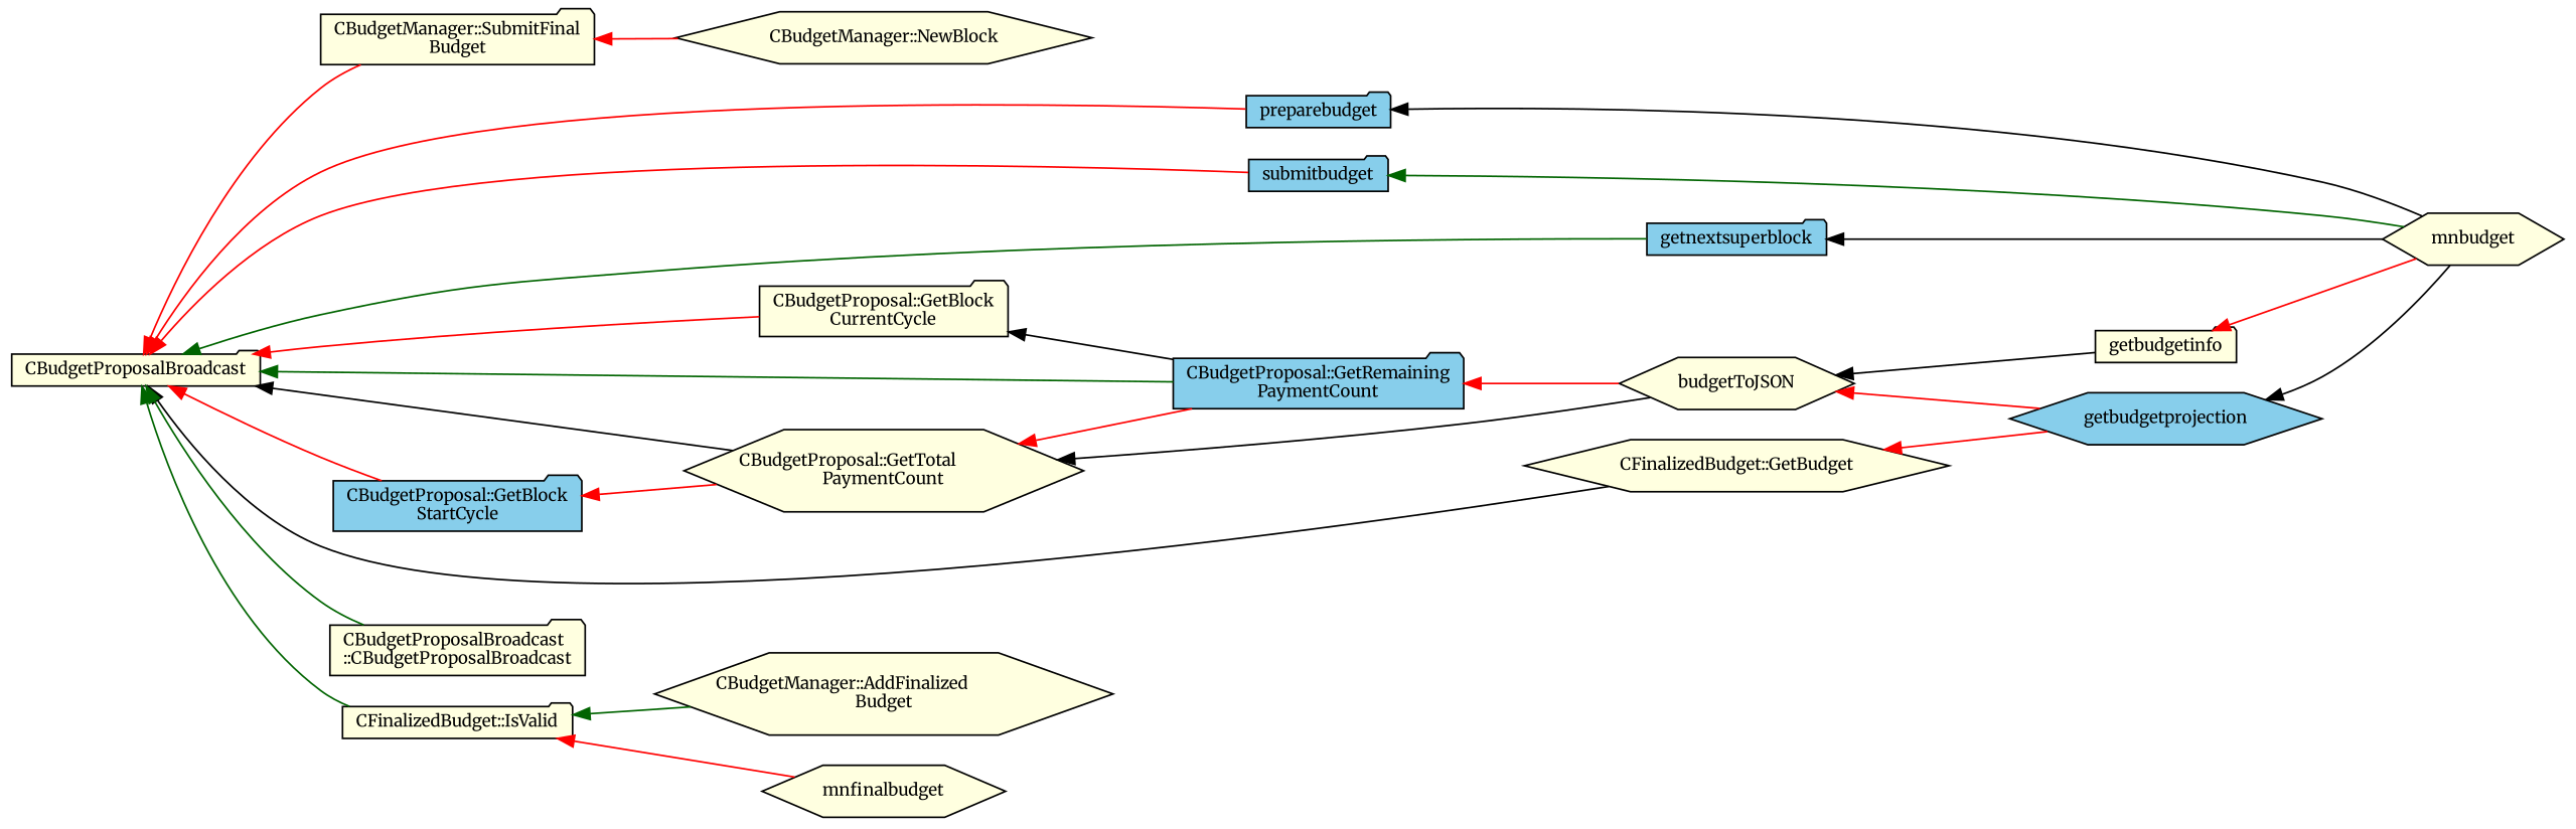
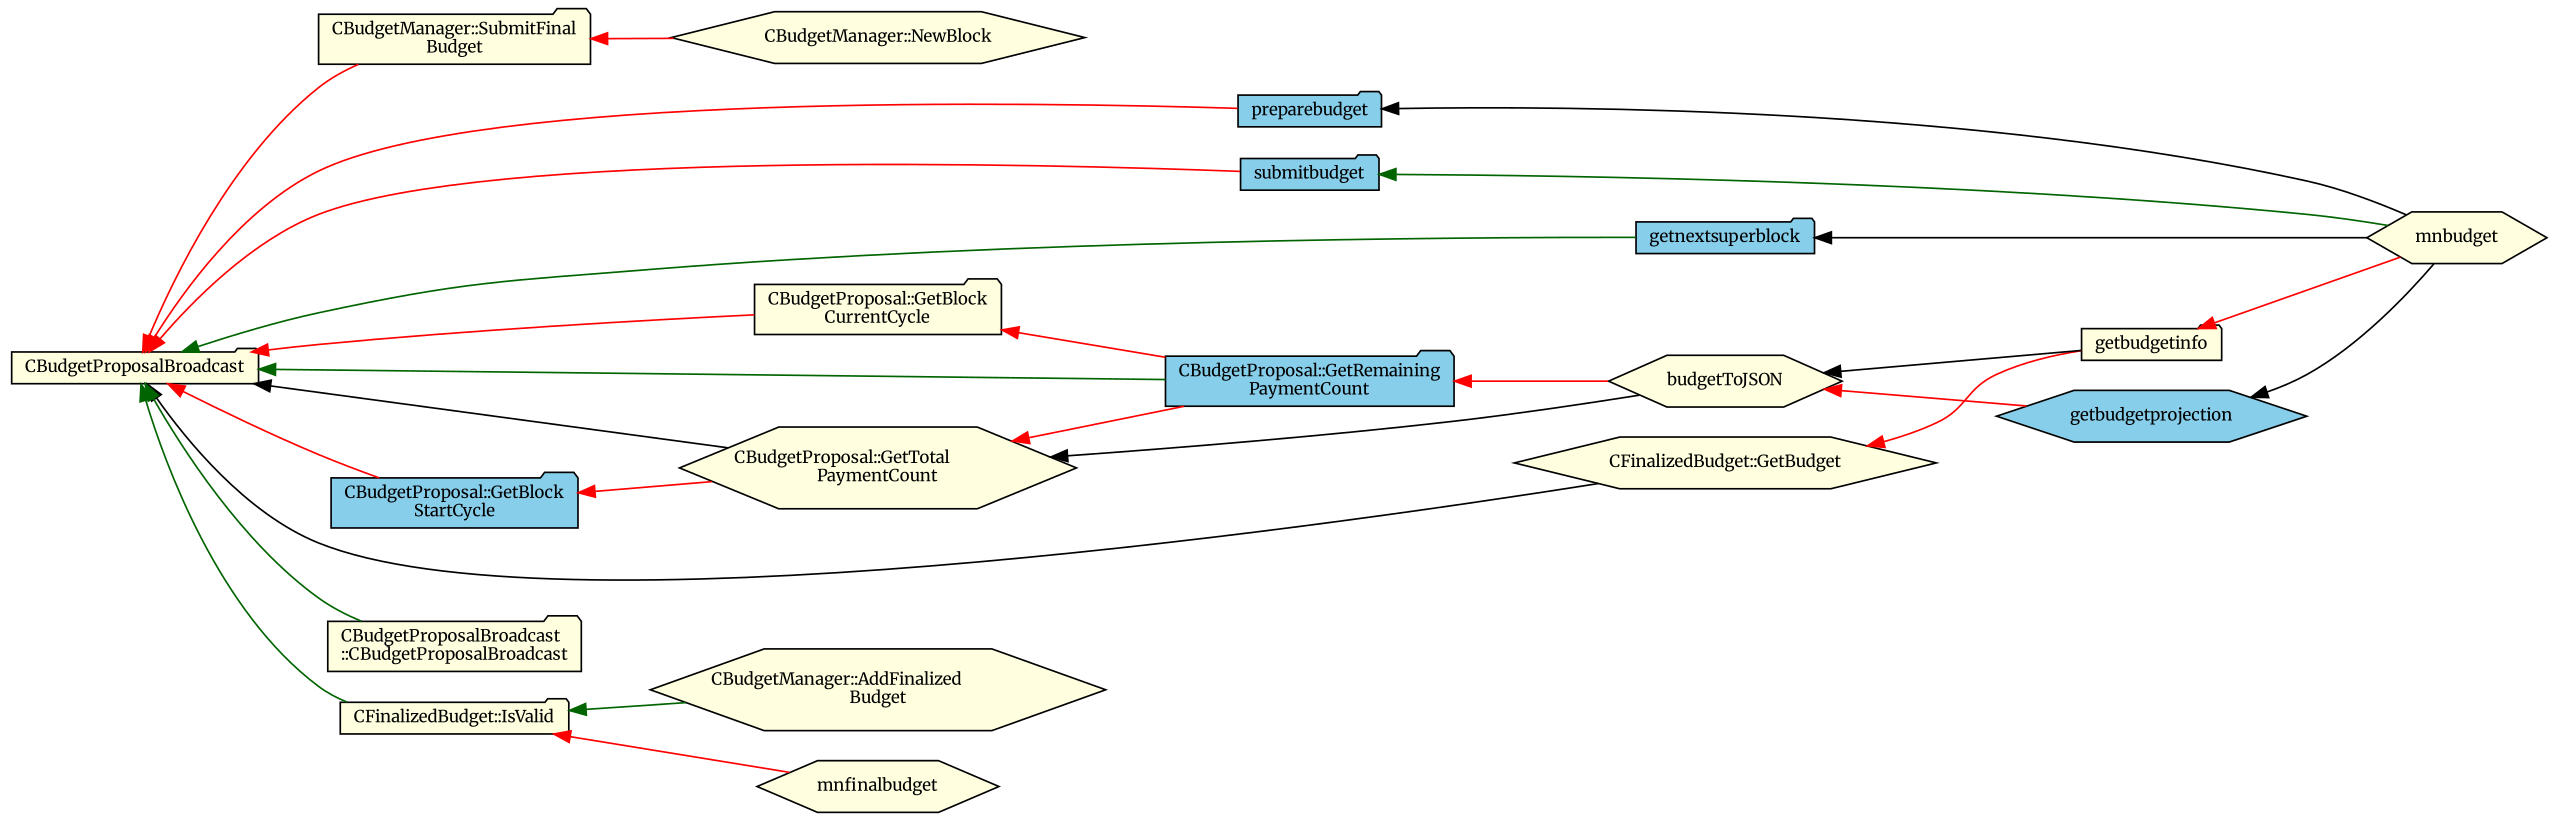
  digraph {
    fontname=Merriweather
    rankdir=LR
    node [color=black fillcolor=lightyellow fontname=Merriweather fontsize=10 shape=folder style=filled]
    edge [color=red dir=back fontname=Merriweather fontsize=10 labelfontname=Helvetica labelfontsize=10 style=solid]
    n1 [fontcolor=black height=0.2 label=CBudgetProposalBroadcast width=0.4]
    n2 [height=0.2 label="CBudgetManager::SubmitFinal\lBudget" width=0.4]
    n3 [height=0.2 label="CFinalizedBudget::GetBudget" shape=hexagon width=0.4]
    n4 [fillcolor=skyblue height=0.2 label="CBudgetProposal::GetBlock\lStartCycle" width=0.4]
    n5 [height=0.2 label="CBudgetProposal::GetTotal\lPaymentCount" shape=hexagon width=0.4]
    n6 [fillcolor=skyblue height=0.2 label="CBudgetProposal::GetRemaining\lPaymentCount" width=0.4]
    n7 [height=0.2 label="CBudgetProposal::GetBlock\lCurrentCycle" width=0.4]
    n8 [height=0.2 label="CBudgetProposalBroadcast\l::CBudgetProposalBroadcast" width=0.4]
    n9 [height=0.2 label="CFinalizedBudget::IsValid" width=0.4]
    n10 [fillcolor=skyblue height=0.2 label=preparebudget width=0.4]
    n11 [fillcolor=skyblue height=0.2 label=submitbudget width=0.4]
    n12 [fillcolor=skyblue height=0.2 label=getnextsuperblock width=0.4]
    n13 [height=0.2 label="CBudgetManager::NewBlock" shape=hexagon width=0.4]
    n14 [fillcolor=skyblue height=0.2 label=getbudgetprojection shape=hexagon width=0.4]
    n15 [height=0.2 label=budgetToJSON shape=hexagon width=0.4]
    n16 [height=0.2 label="CBudgetManager::AddFinalized\lBudget" shape=hexagon width=0.4]
    n17 [height=0.2 label=mnfinalbudget shape=hexagon width=0.4]
    n18 [height=0.2 label=mnbudget shape=hexagon width=0.4]
    n19 [height=0.2 label=getbudgetinfo width=0.4]
    n1 -> n2
    n1 -> n3 [color=black]
    n1 -> n4
    n1 -> n5 [color=black]
    n1 -> n6 [color=darkgreen]
    n1 -> n7
    n1 -> n8 [color=darkgreen]
    n1 -> n9 [color=darkgreen]
    n1 -> n10
    n1 -> n11
    n1 -> n12 [color=darkgreen]
    n2 -> n13
-   n3 -> n14
+   n3 -> n19
    n4 -> n5
    n5 -> n6
    n5 -> n15 [color=black]
    n6 -> n15
-   n7 -> n6 [color=black]
+   n7 -> n6
    n9 -> n16 [color=darkgreen]
    n9 -> n17
    n10 -> n18 [color=black]
    n11 -> n18 [color=darkgreen]
    n12 -> n18 [color=black]
    n14 -> n18 [color=black]
    n15 -> n14
    n15 -> n19 [color=black]
    n19 -> n18
  }
